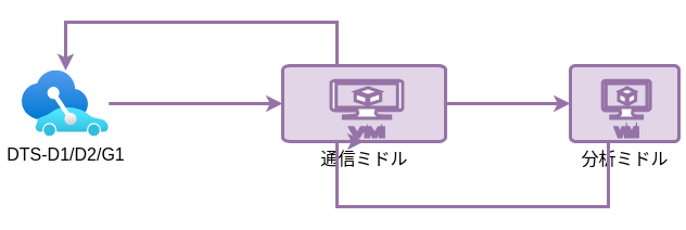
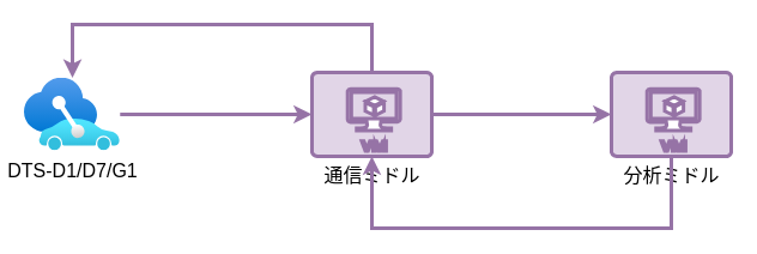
  <mxCell id="0" />
  <mxCell id="1" parent="0" />
  <mxCell id="2" style="edgeStyle=orthogonalEdgeStyle;rounded=0;orthogonalLoop=1;jettySize=auto;html=1;startArrow=none;startFill=0;endArrow=classic;endFill=1;strokeWidth=3;fillColor=#e1d5e7;strokeColor=#9673a6;" edge="1" parent="1" source="4" target="5"><mxGeometry relative="1" as="geometry" /></mxCell>
  <mxCell id="3" style="edgeStyle=orthogonalEdgeStyle;rounded=0;orthogonalLoop=1;jettySize=auto;html=1;strokeWidth=3;fillColor=#e1d5e7;strokeColor=#9673a6;" edge="1" parent="1" source="4" target="6"><mxGeometry relative="1" as="geometry"><Array as="points"><mxPoint x="310" y="20" /><mxPoint x="60" y="20" /></Array></mxGeometry></mxCell>
- <mxCell id="4" value="通信ミドル" style="verticalLabelPosition=bottom;html=1;verticalAlign=top;align=center;strokeColor=#9673a6;fillColor=#e1d5e7;shape=mxgraph.azure.virtual_machine;fontSize=16;strokeWidth=3;" vertex="1" parent="1"><mxGeometry x="260" y="60" width="150" height="70" as="geometry" /></mxCell>
- <mxCell id="5" value="分析ミドル" style="verticalLabelPosition=bottom;html=1;verticalAlign=top;align=center;strokeColor=#9673a6;fillColor=#e1d5e7;shape=mxgraph.azure.virtual_machine;fontSize=16;strokeWidth=3;" vertex="1" parent="1"><mxGeometry x="525" y="60" width="100" height="70" as="geometry" /></mxCell>
- <mxCell id="6" value="DTS-D1/D2/G1" style="image;aspect=fixed;html=1;points=[];align=center;fontSize=16;image=img/lib/azure2/other/Connected_Vehicle_Platform.svg;strokeWidth=3;fillColor=#e1d5e7;strokeColor=#9673a6;" vertex="1" parent="1"><mxGeometry x="20" y="64.5" width="79.77" height="61" as="geometry" /></mxCell>
+ <mxCell id="4" value="通信ミドル" style="verticalLabelPosition=bottom;html=1;verticalAlign=top;align=center;strokeColor=#9673a6;fillColor=#e1d5e7;shape=mxgraph.azure.virtual_machine;fontSize=16;strokeWidth=3;" vertex="1" parent="1"><mxGeometry x="260" y="60" width="100" height="70" as="geometry" /></mxCell>
+ <mxCell id="5" value="分析ミドル" style="verticalLabelPosition=bottom;html=1;verticalAlign=top;align=center;strokeColor=#9673a6;fillColor=#e1d5e7;shape=mxgraph.azure.virtual_machine;fontSize=16;strokeWidth=3;" vertex="1" parent="1"><mxGeometry x="510" y="60" width="100" height="70" as="geometry" /></mxCell>
+ <mxCell id="6" value="DTS-D1/D7/G1" style="image;aspect=fixed;html=1;points=[];align=center;fontSize=16;image=img/lib/azure2/other/Connected_Vehicle_Platform.svg;strokeWidth=3;fillColor=#e1d5e7;strokeColor=#9673a6;" vertex="1" parent="1"><mxGeometry x="20" y="64.5" width="79.77" height="61" as="geometry" /></mxCell>
  <mxCell id="7" style="edgeStyle=orthogonalEdgeStyle;rounded=0;orthogonalLoop=1;jettySize=auto;html=1;entryX=0;entryY=0.5;entryDx=0;entryDy=0;entryPerimeter=0;strokeWidth=3;fillColor=#e1d5e7;strokeColor=#9673a6;" edge="1" parent="1" source="6" target="4"><mxGeometry relative="1" as="geometry" /></mxCell>
  <mxCell id="8" style="edgeStyle=orthogonalEdgeStyle;rounded=0;orthogonalLoop=1;jettySize=auto;html=1;entryX=0.5;entryY=1;entryDx=0;entryDy=0;entryPerimeter=0;strokeWidth=3;fillColor=#e1d5e7;strokeColor=#9673a6;" edge="1" parent="1" source="5" target="4"><mxGeometry relative="1" as="geometry"><Array as="points"><mxPoint x="560" y="190" /><mxPoint x="310" y="190" /></Array></mxGeometry></mxCell>
